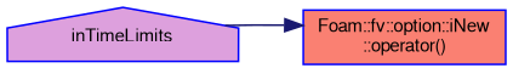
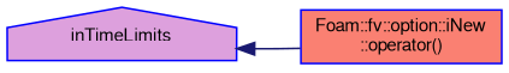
  digraph {
    rankdir=LR
    node [color=blue fontname=FreeSans fontsize=10 style=filled]
    n1 [fillcolor=plum fontcolor=black height=0.2 label=inTimeLimits shape=house width=0.4]
    n2 [height=0.2 label="Foam::fv::option::iNew\l::operator()" shape=box width=0.4 fillcolor=salmon]
-   n2 -> n1 [color=midnightblue dir=back fontname=FreeSans fontsize=10 labelfontname=FreeSans labelfontsize=10 style=solid]
+   n1 -> n2 [color=midnightblue dir=back fontname=FreeSans fontsize=10 labelfontname=FreeSans labelfontsize=10 style=solid]
  }
